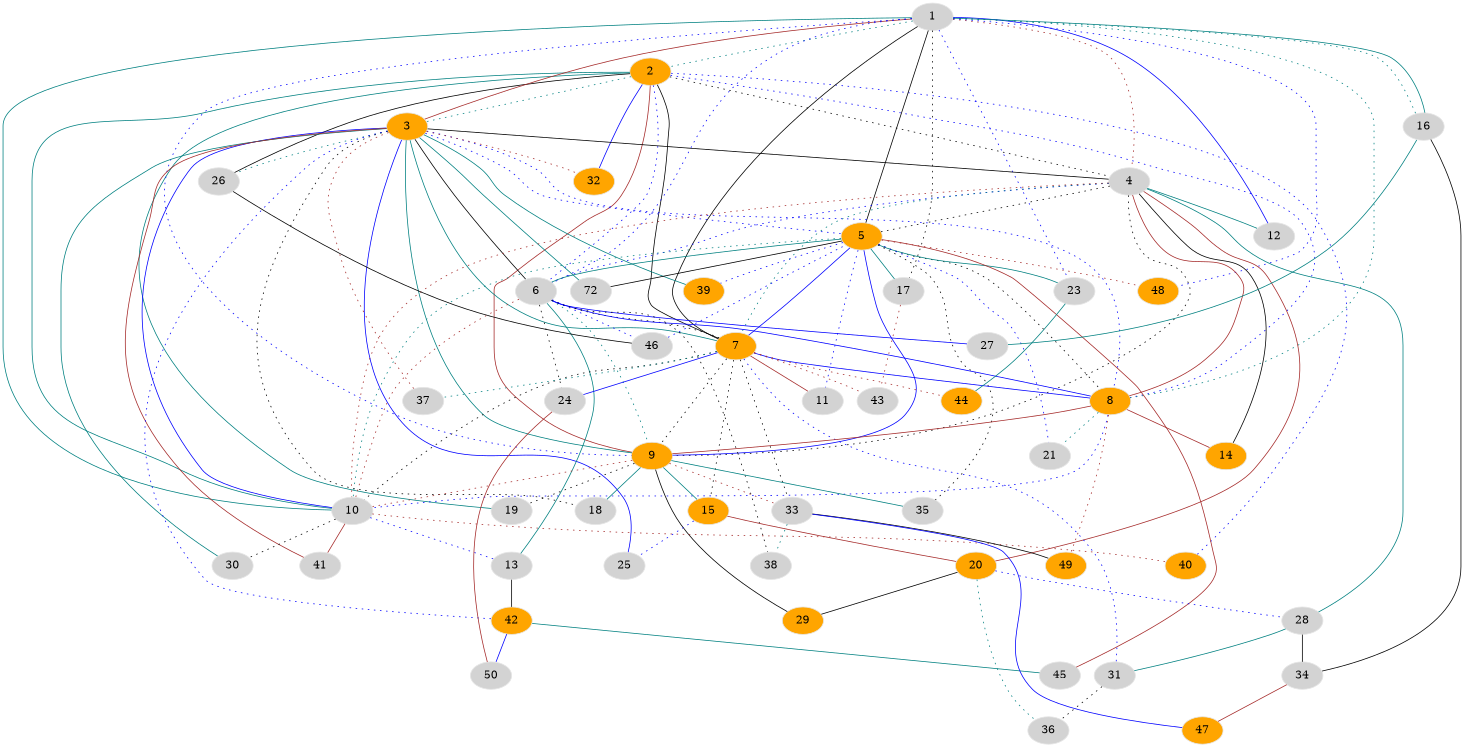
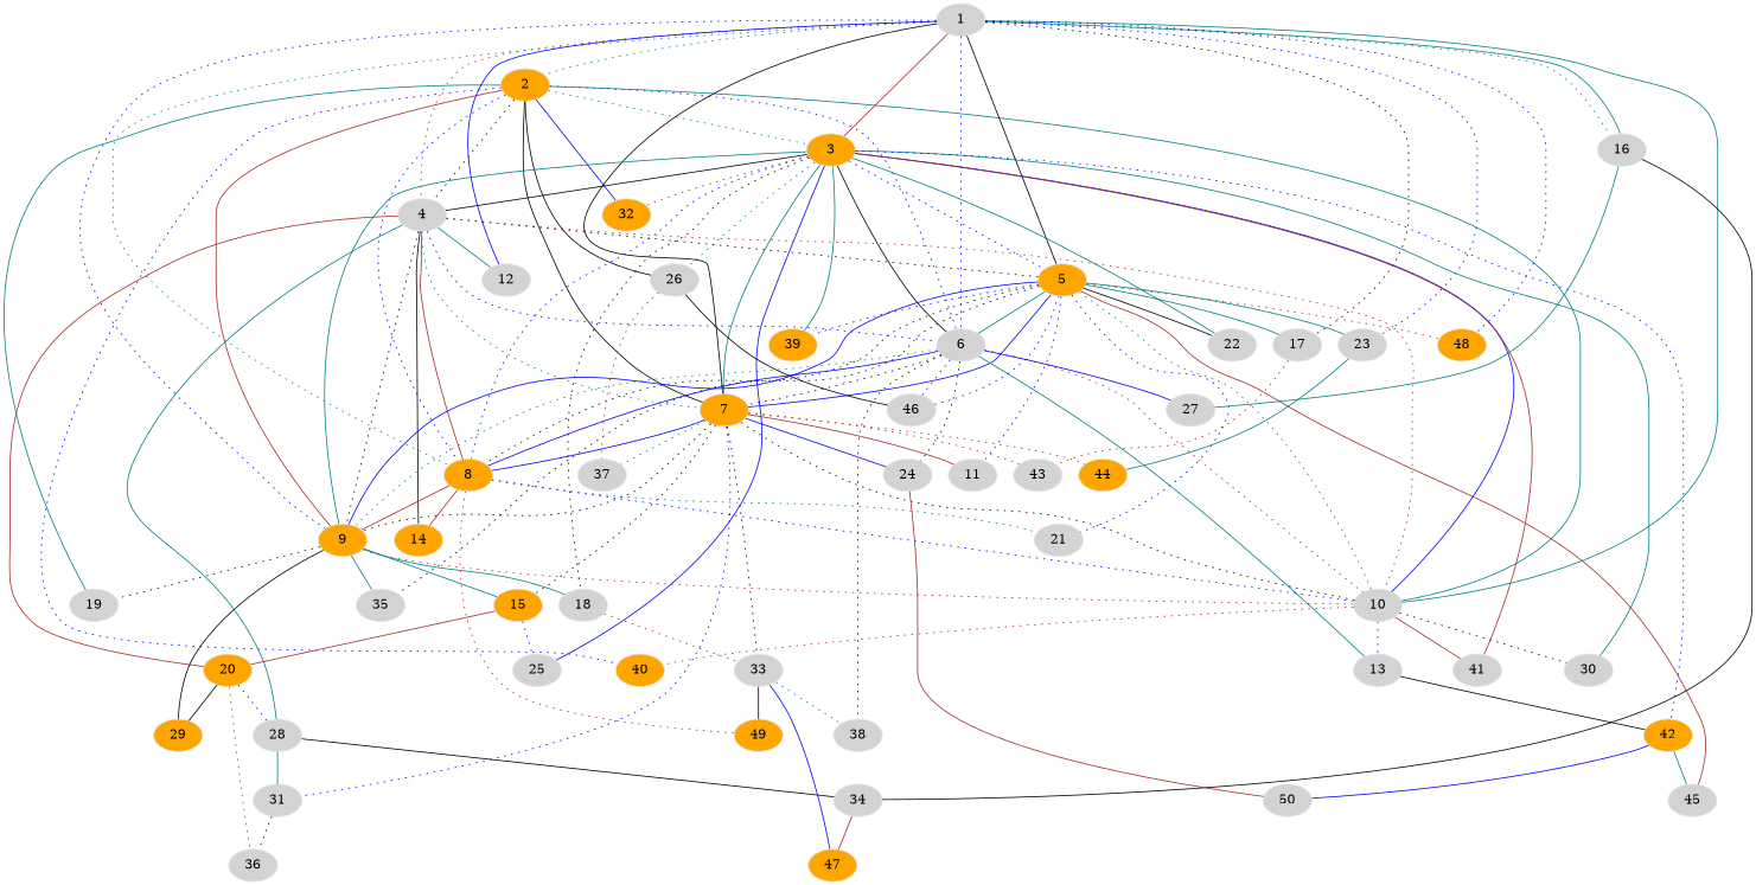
  graph {
    node [color=gray90 fillcolor=lightgrey style=filled]
    edge [color=teal style=dotted]
    2 [fillcolor=orange]
    1
    3 [fillcolor=orange]
    4
    5 [fillcolor=orange]
    6
    7 [fillcolor=orange]
    8 [fillcolor=orange]
    9 [fillcolor=orange]
    10
    12
    16
    17
    23
    48 [fillcolor=orange]
    19
    26
    32 [fillcolor=orange]
    40 [fillcolor=orange]
    18
-   22 [label=72]
+   22
    25
    30
    37
    39 [fillcolor=orange]
    41
    42 [fillcolor=orange]
    14 [fillcolor=orange]
    20 [fillcolor=orange]
    28
    11
    21
    35
    45
    13
    24
    27
    38
    46
    15 [fillcolor=orange]
    31
    33
    43
    44 [fillcolor=orange]
    49 [fillcolor=orange]
    29 [fillcolor=orange]
    34
    50
    36
    47 [fillcolor=orange]
    2 -- 3
    2 -- 4 [color=black]
    2 -- 6 [color=blue]
    2 -- 7 [color=black style=solid]
    2 -- 8 [color=blue]
    2 -- 9 [color=brown style=solid]
    2 -- 10 [style=solid]
    2 -- 19 [style=solid]
    2 -- 26 [color=black style=solid]
    2 -- 32 [color=blue style=solid]
    2 -- 40 [color=blue]
    1 -- 2
    1 -- 3 [color=brown style=solid]
    1 -- 4 [color=brown]
    1 -- 5 [color=black style=solid]
    1 -- 6 [color=blue]
    1 -- 7 [color=black style=solid]
    1 -- 8
    1 -- 9 [color=blue]
    1 -- 10 [style=solid]
    1 -- 12 [color=blue style=solid]
    1 -- 16
    1 -- 16 [style=solid]
    1 -- 17 [color=black]
    1 -- 23 [color=blue]
    1 -- 48 [color=blue]
    3 -- 4 [color=black style=solid]
    3 -- 5 [color=blue]
    3 -- 6 [color=black style=solid]
    3 -- 7 [style=solid]
    3 -- 8 [color=blue]
    3 -- 9 [style=solid]
    3 -- 10 [color=blue style=solid]
    3 -- 26
    3 -- 32 [color=brown]
    3 -- 18 [color=black]
    3 -- 22 [style=solid]
    3 -- 25 [color=blue style=solid]
    3 -- 30 [style=solid]
-   3 -- 37 [color=brown]
+   26 -- 37 [color=brown]
    3 -- 39 [style=solid]
    3 -- 41 [color=brown style=solid]
    3 -- 42 [color=blue]
    4 -- 5 [color=black]
    4 -- 6 [color=blue]
    4 -- 7
    4 -- 8 [color=brown style=solid]
    4 -- 9 [color=black]
    4 -- 10 [color=brown]
    4 -- 12 [style=solid]
    4 -- 14 [color=black style=solid]
    4 -- 20 [color=brown style=solid]
    4 -- 28 [style=solid]
    5 -- 6 [style=solid]
    5 -- 7 [color=blue style=solid]
    5 -- 8 [color=black]
    5 -- 9 [color=blue style=solid]
    5 -- 10
    5 -- 17 [style=solid]
    5 -- 23 [style=solid]
    5 -- 48 [color=brown]
    5 -- 22 [color=black style=solid]
    5 -- 39 [color=blue]
    5 -- 11 [color=blue]
    5 -- 21 [color=blue]
    5 -- 35 [color=black]
    5 -- 45 [color=brown style=solid]
    6 -- 7 [color=black]
    6 -- 8 [color=blue style=solid]
    6 -- 9
    6 -- 10 [color=brown]
    6 -- 13 [style=solid]
    6 -- 24 [color=black]
    6 -- 27 [color=blue style=solid]
    6 -- 38 [color=black]
    6 -- 46 [color=blue]
    7 -- 8 [color=blue style=solid]
    7 -- 9 [color=black]
    7 -- 10 [color=black]
    7 -- 37
    7 -- 11 [color=brown style=solid]
    7 -- 24 [color=blue style=solid]
    7 -- 15 [color=black]
    7 -- 31 [color=blue]
    7 -- 33 [color=black]
    7 -- 43 [color=brown]
    7 -- 44 [color=brown]
    8 -- 9 [color=brown style=solid]
    8 -- 10 [color=blue]
    8 -- 14 [color=brown style=solid]
    8 -- 21
    8 -- 49 [color=brown]
    9 -- 10 [color=brown]
    9 -- 19 [color=black]
    9 -- 18 [style=solid]
    9 -- 35 [style=solid]
    9 -- 15 [style=solid]
-   9 -- 33 [color=brown]
+   18 -- 33 [color=brown]
    9 -- 29 [color=black style=solid]
    10 -- 40 [color=brown]
    10 -- 30 [color=black]
    10 -- 41 [color=brown style=solid]
    10 -- 13 [color=blue]
    16 -- 27 [style=solid]
    16 -- 34 [color=black style=solid]
    17 -- 43 [color=brown]
    23 -- 44 [style=solid]
    26 -- 46 [color=black style=solid]
    42 -- 45 [style=solid]
    42 -- 50 [color=blue style=solid]
    20 -- 28 [color=blue]
    20 -- 29 [color=black style=solid]
    20 -- 36
    28 -- 31 [style=solid]
    28 -- 34 [color=black style=solid]
    13 -- 42 [color=black style=solid]
    24 -- 50 [color=brown style=solid]
    46 -- 5 [color=blue]
    15 -- 25 [color=blue]
    15 -- 20 [color=brown style=solid]
    31 -- 36 [color=black]
    33 -- 38
    33 -- 49 [color=black style=solid]
    33 -- 47 [color=blue style=solid]
    34 -- 47 [color=brown style=solid]
  }
